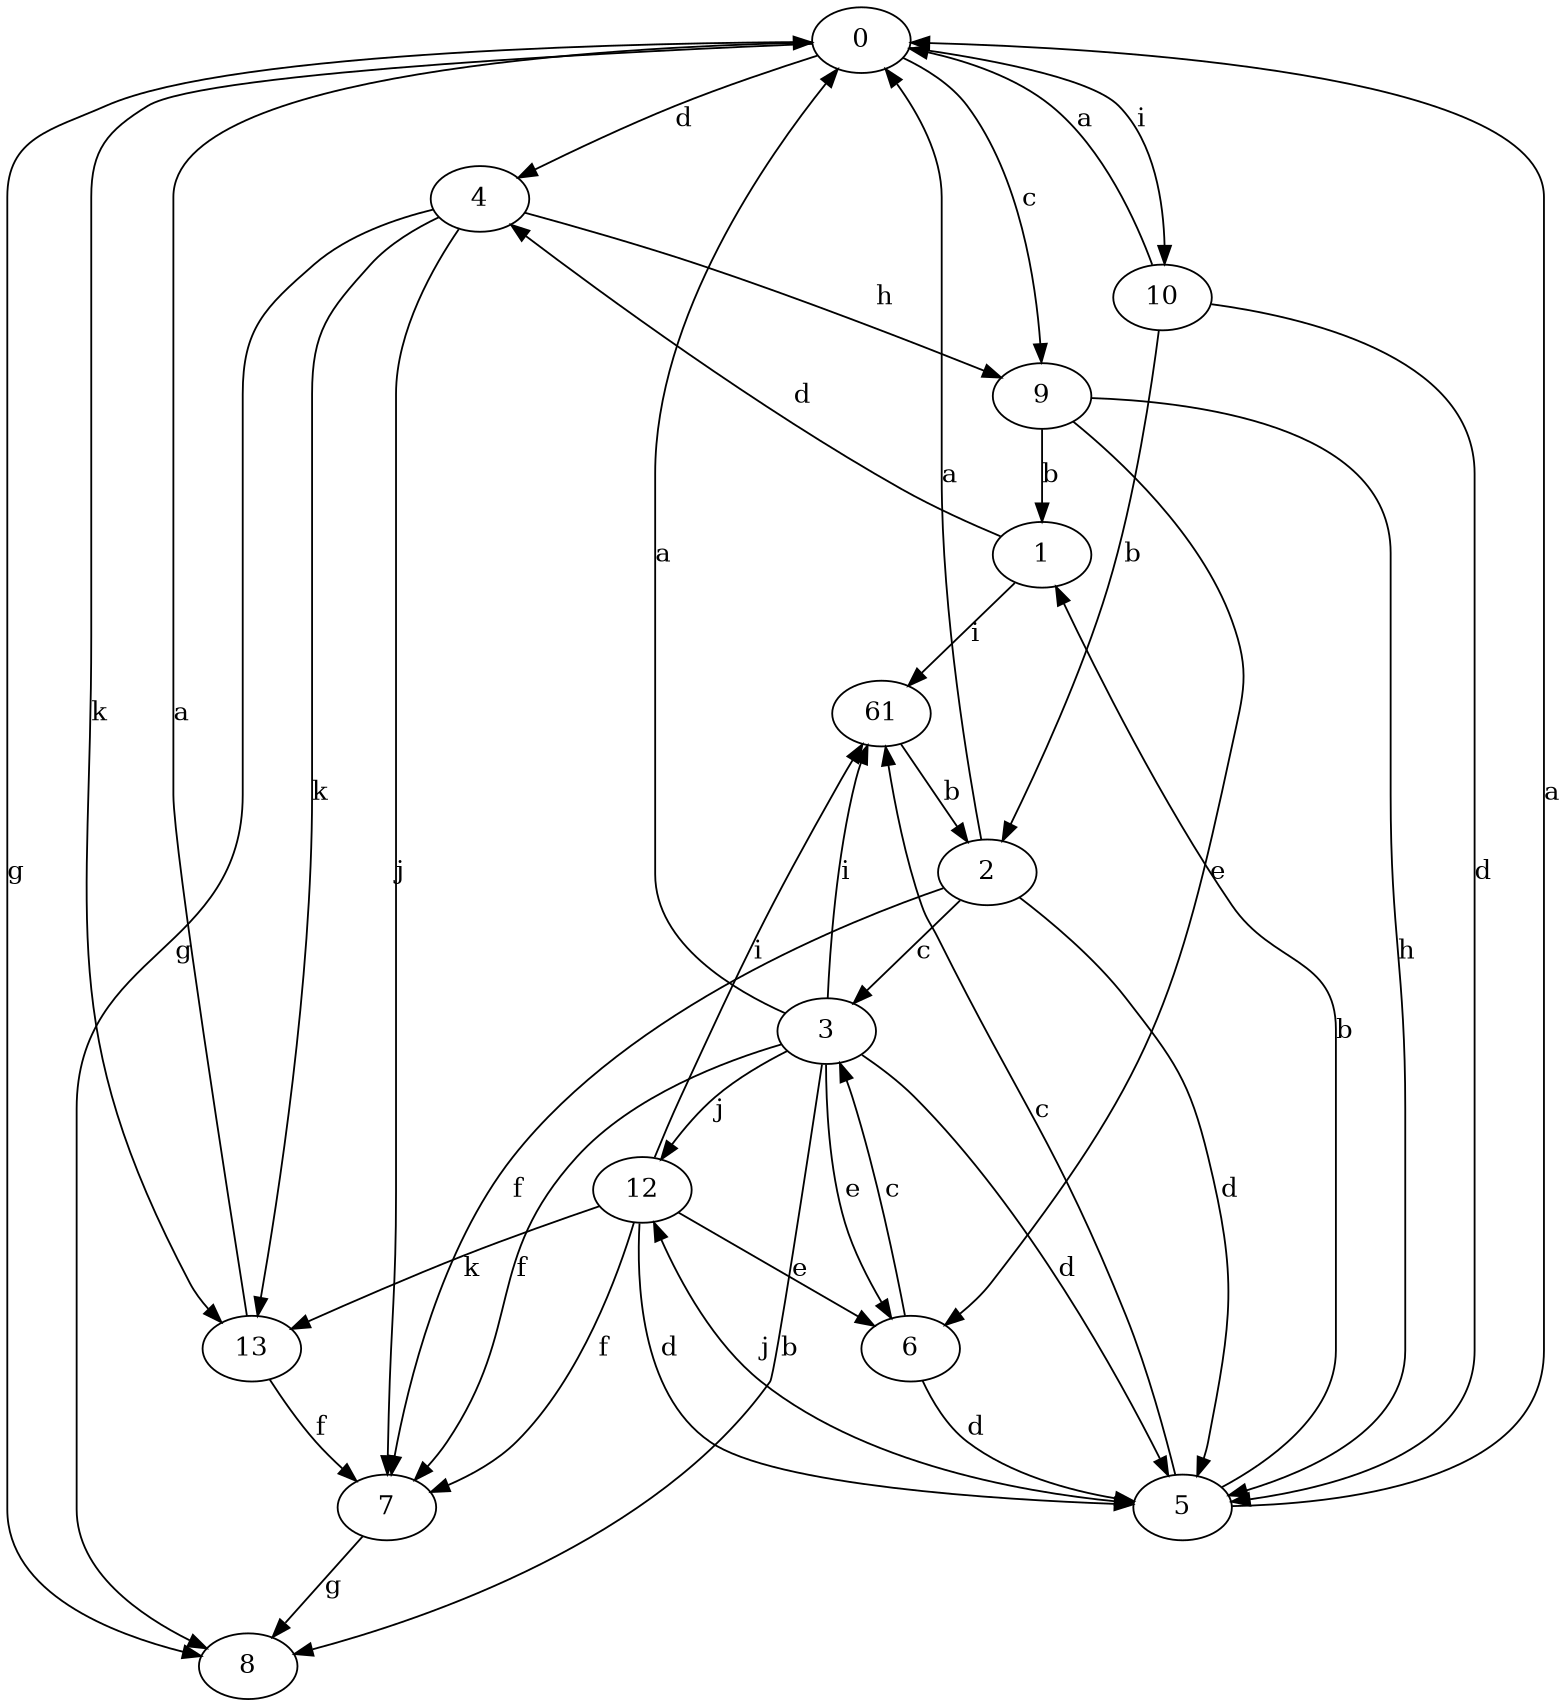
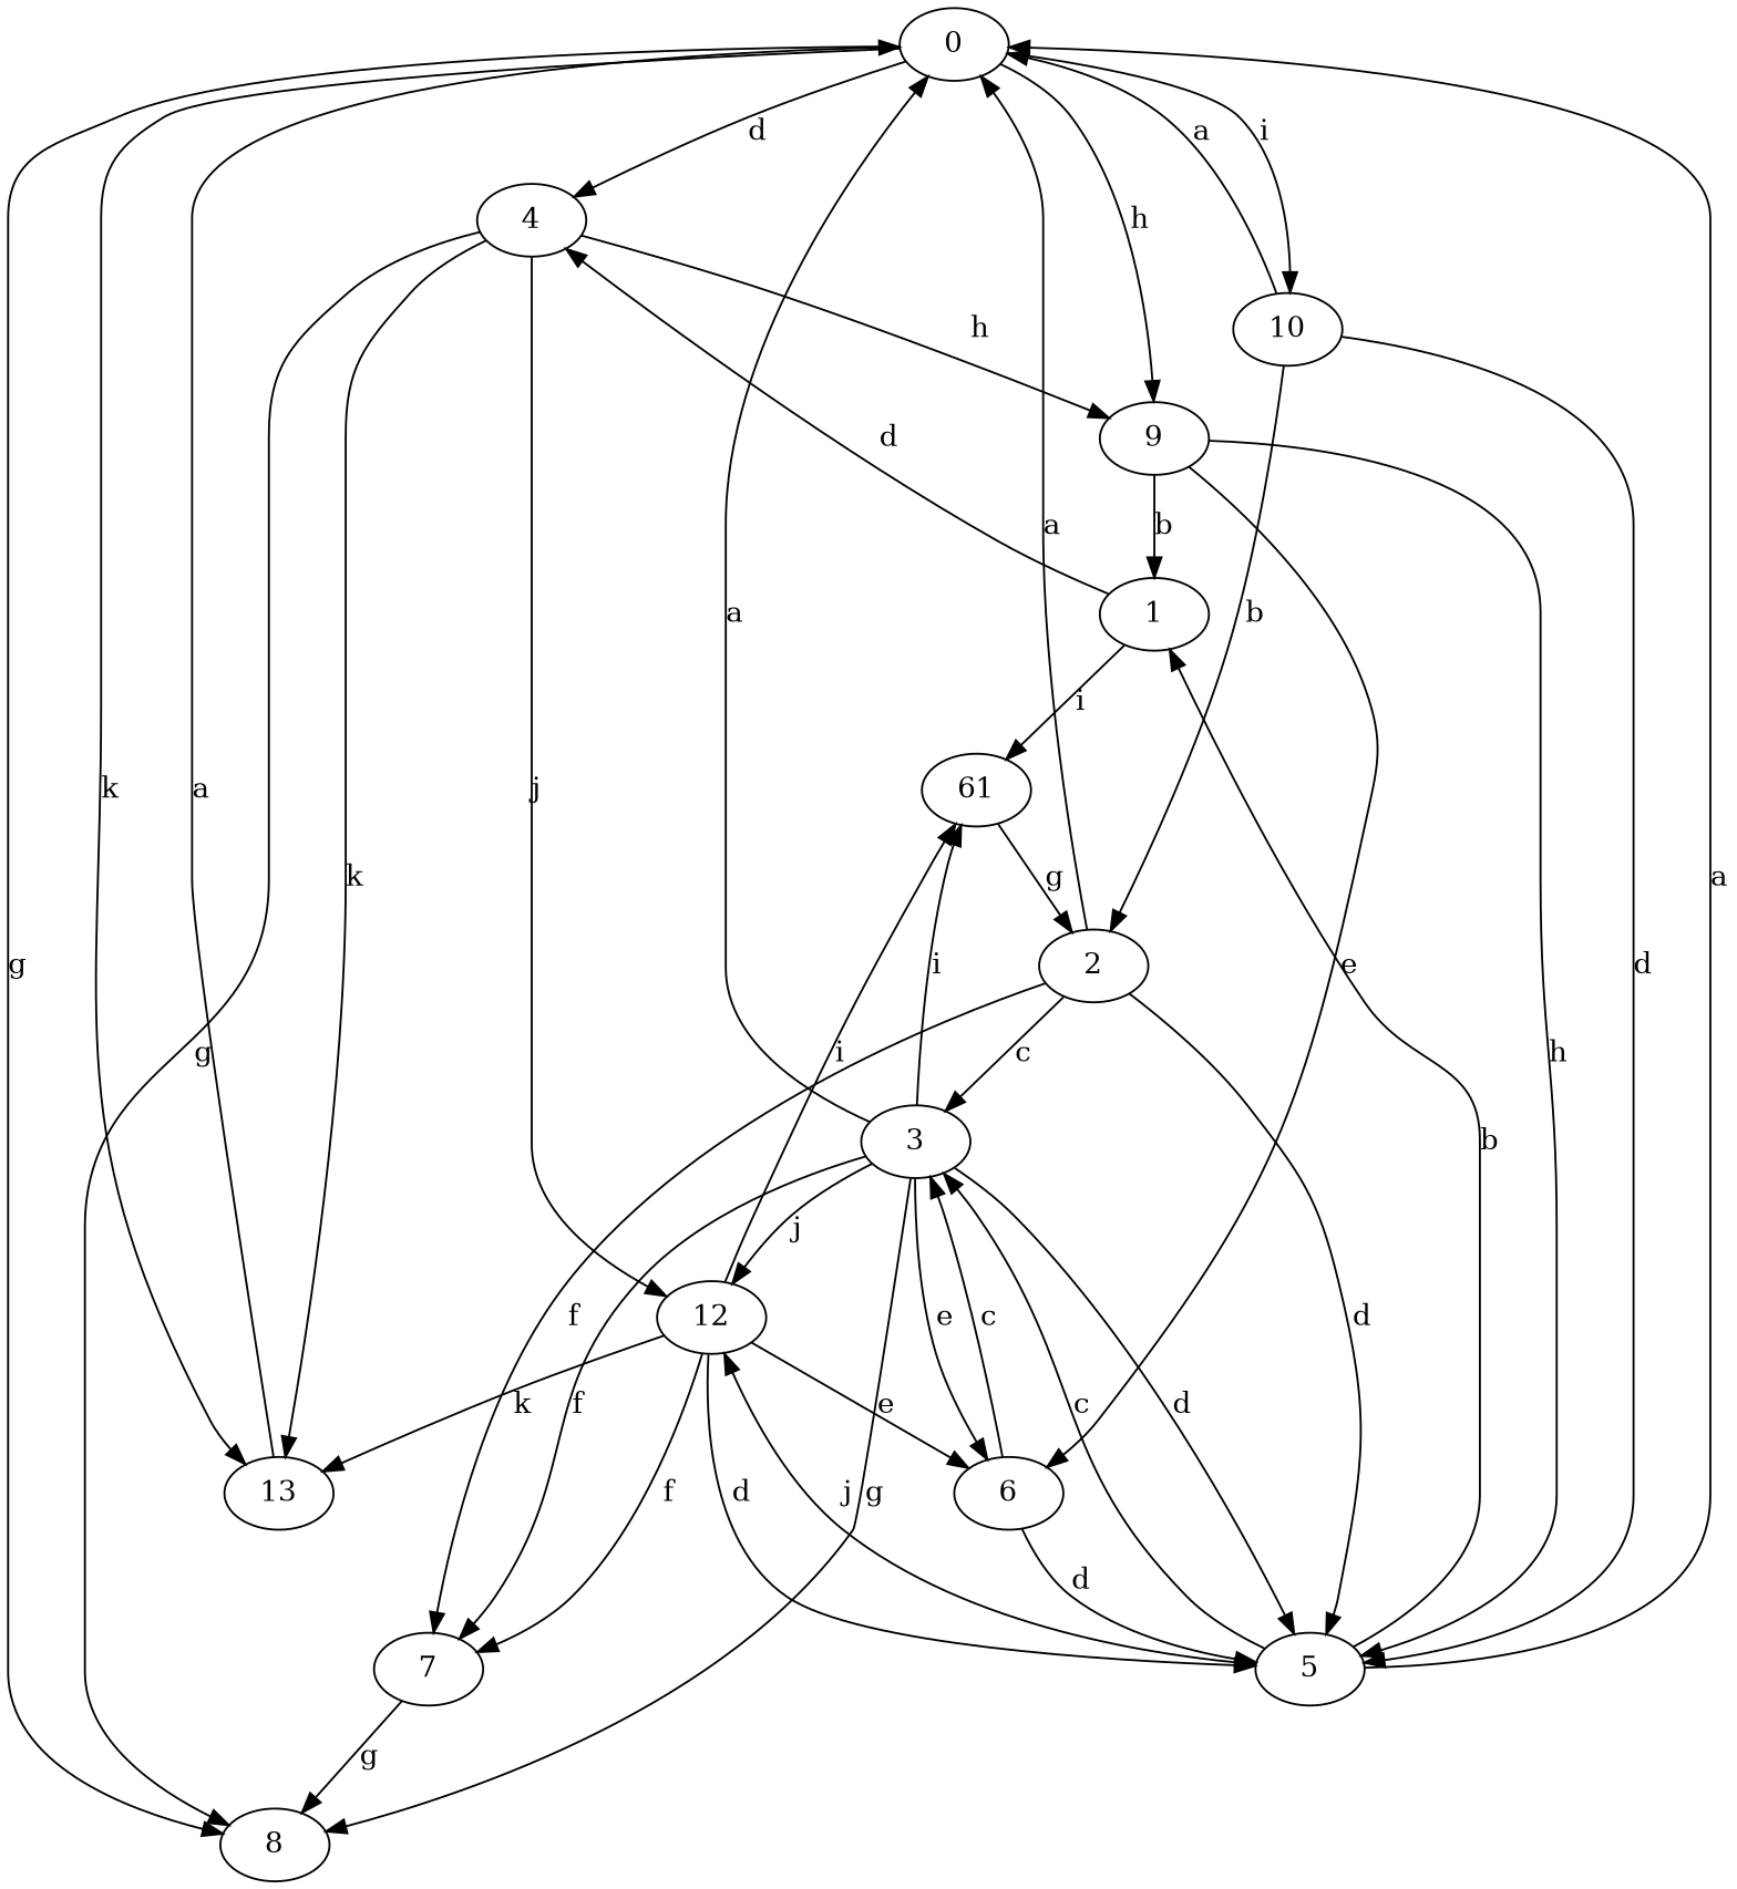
  strict digraph {
    0
    4
    8
    9
    10
    13
    12
    1
    5
    6
    2
    7
    n13 [label=61]
    3
    0 -> 4 [label=d]
    0 -> 8 [label=g]
-   0 -> 9 [label=c]
+   0 -> 9 [label=h]
    0 -> 10 [label=i]
    0 -> 13 [label=k]
    4 -> 8 [label=g]
    4 -> 9 [label=h]
    4 -> 13 [label=k]
-   4 -> 7 [label=j]
+   4 -> 12 [label=j]
    9 -> 1 [label=b]
    9 -> 5 [label=h]
    9 -> 6 [label=e]
    10 -> 0 [label=a]
    10 -> 5 [label=d]
    10 -> 2 [label=b]
    13 -> 0 [label=a]
-   13 -> 7 [label=f]
    12 -> 13 [label=k]
    12 -> 5 [label=d]
    12 -> 6 [label=e]
    12 -> 7 [label=f]
    12 -> n13 [label=i]
    1 -> 4 [label=d]
    1 -> n13 [label=i]
    5 -> 0 [label=a]
    5 -> 12 [label=j]
    5 -> 1 [label=b]
-   5 -> n13 [label=c]
+   5 -> 3 [label=c]
    6 -> 5 [label=d]
    6 -> 3 [label=c]
    2 -> 0 [label=a]
    2 -> 5 [label=d]
    2 -> 7 [label=f]
    2 -> 3 [label=c]
    7 -> 8 [label=g]
-   n13 -> 2 [label=b]
+   n13 -> 2 [label=g]
    3 -> 0 [label=a]
-   3 -> 8 [label=b]
+   3 -> 8 [label=g]
    3 -> 12 [label=j]
    3 -> 5 [label=d]
    3 -> 6 [label=e]
    3 -> 7 [label=f]
    3 -> n13 [label=i]
  }
